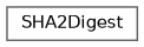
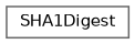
  digraph {
    rankdir=LR
-   n1 [color=grey40 fillcolor=white fontname=Helvetica fontsize=10 height=0.2 label=SHA2Digest shape=box style=filled width=0.4]
+   n1 [color=grey40 fillcolor=white fontname=Helvetica fontsize=10 height=0.2 label=SHA1Digest shape=box style=filled width=0.4]
  }
